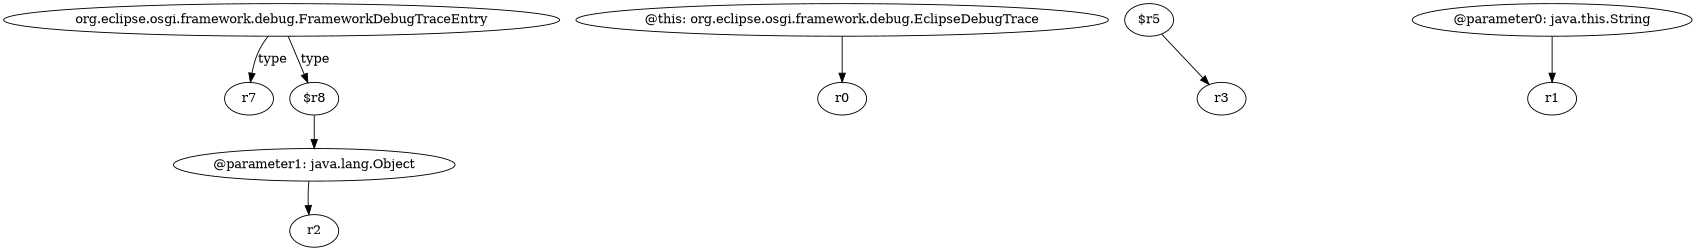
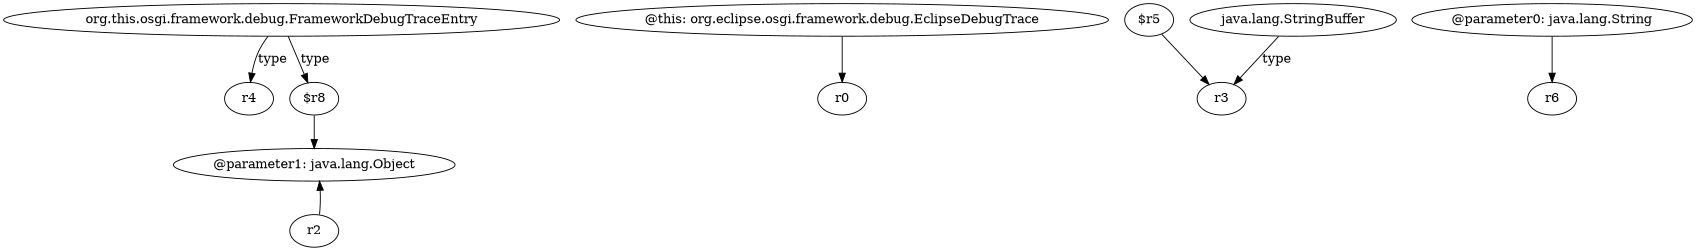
  digraph {
-   n1 [label="org.eclipse.osgi.framework.debug.FrameworkDebugTraceEntry"]
-   n2 [label=r7]
+   n1 [label="org.this.osgi.framework.debug.FrameworkDebugTraceEntry"]
+   n2 [label=r4]
    n3 [label="$r8"]
    n4 [label="@parameter1: java.lang.Object"]
    n5 [label=r2]
    n6 [label="@this: org.eclipse.osgi.framework.debug.EclipseDebugTrace"]
    n7 [label=r0]
    n8 [label="$r5"]
    n9 [label=r3]
-   n11 [label="@parameter0: java.this.String"]
-   n12 [label=r1]
+   n10 [label="java.lang.StringBuffer"]
+   n11 [label="@parameter0: java.lang.String"]
+   n12 [label=r6]
    n1 -> n2 [label=type]
    n1 -> n3 [label=type]
    n3 -> n4
-   n4 -> n5
+   n5 -> n4
    n6 -> n7
    n8 -> n9
+   n10 -> n9 [label=type]
    n11 -> n12
  }
